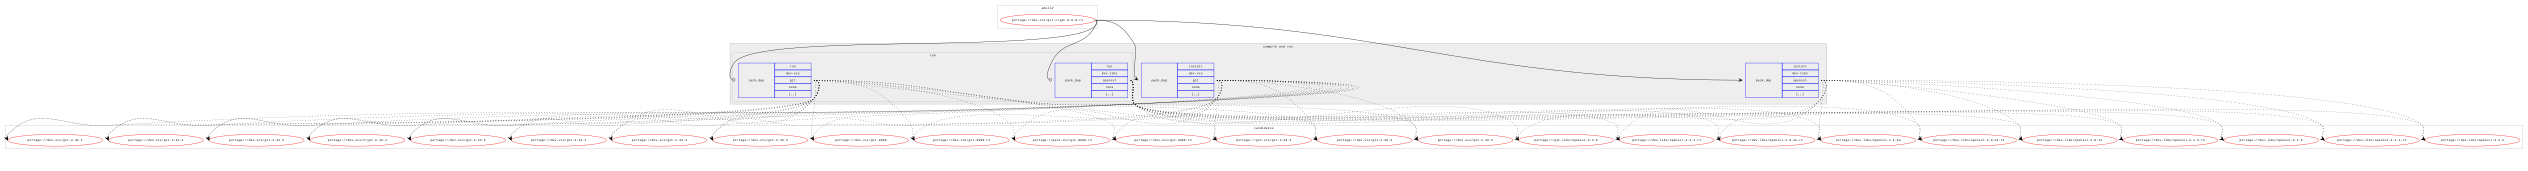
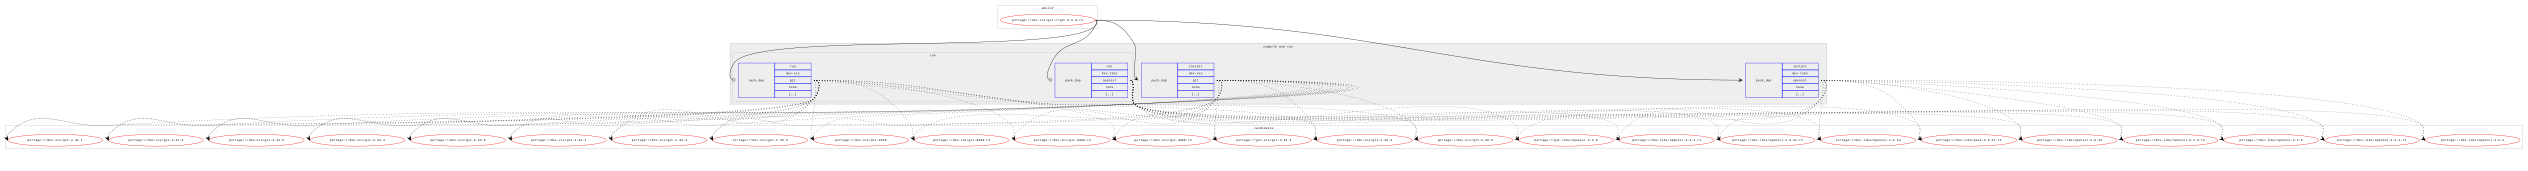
  digraph {
    compound=true
    concentrate=true
    fontname="Liberation Mono"
    fontsize=10
    newrank=true
    rankdir=TB
    ranksep=1.5
    node [color=red fontname="Liberation Mono" fontsize=10]
    edge [arrowhead=vee fontname="Liberation Mono" headport=w style=dotted tailport=e weight=100]
    n1 [label="portage://dev-vcs/git-crypt-0.6.0-r1" width=4]
    n2 [color=blue label=<<TABLE BORDER="0" CELLBORDER="1" CELLSPACING="0" CELLPADDING="4" WIDTH="220"><TR><TD ROWSPAN="6" CELLPADDING="30">pack_dep</TD></TR><TR><TD WIDTH="110">install</TD></TR><TR><TD>dev-libs</TD></TR><TR><TD>openssl</TD></TR><TR><TD>none</TD></TR><TR><TD>[,,]</TD></TR></TABLE>> shape=none]
    n3 [color=blue label=<<TABLE BORDER="0" CELLBORDER="1" CELLSPACING="0" CELLPADDING="4" WIDTH="220"><TR><TD ROWSPAN="6" CELLPADDING="30">pack_dep</TD></TR><TR><TD WIDTH="110">install</TD></TR><TR><TD>dev-vcs</TD></TR><TR><TD>git</TD></TR><TR><TD>none</TD></TR><TR><TD>[,,]</TD></TR></TABLE>> shape=none]
    n4 [color=blue label=<<TABLE BORDER="0" CELLBORDER="1" CELLSPACING="0" CELLPADDING="4" WIDTH="220"><TR><TD ROWSPAN="6" CELLPADDING="30">pack_dep</TD></TR><TR><TD WIDTH="110">run</TD></TR><TR><TD>dev-libs</TD></TR><TR><TD>openssl</TD></TR><TR><TD>none</TD></TR><TR><TD>[,,]</TD></TR></TABLE>> shape=none]
    n5 [color=blue label=<<TABLE BORDER="0" CELLBORDER="1" CELLSPACING="0" CELLPADDING="4" WIDTH="220"><TR><TD ROWSPAN="6" CELLPADDING="30">pack_dep</TD></TR><TR><TD WIDTH="110">run</TD></TR><TR><TD>dev-vcs</TD></TR><TR><TD>git</TD></TR><TR><TD>none</TD></TR><TR><TD>[,,]</TD></TR></TABLE>> shape=none]
    n6 [label="portage://dev-libs/openssl-3.3.1-r1" width=4]
    n7 [label="portage://git-libs/openssl-3.3.0" width=4]
    n8 [label="portage://dev-libs/openssl-3.2.2" width=4]
    n9 [label="portage://dev-libs/openssl-3.2.1-r2" width=4]
    n10 [label="portage://dev-libs/openssl-3.1.6" width=4]
    n11 [label="portage://dev-libs/openssl-3.1.5-r2" width=4]
    n12 [label="portage://dev-libs/openssl-3.0.14" width=4]
-   n13 [label="portage://dev-libs/openssl-3.0.13-r2" width=4]
+   n13 [label="portage://dev-libs/pack-3.0.13-r2" width=4]
    n14 [label="portage://dev-libs/openssl-1.1.1w" width=4]
    n15 [label="portage://dev-libs/openssl-1.0.2u-r1" width=4]
    n16 [label="portage://dev-vcs/git-9999-r3" width=4]
-   n17 [label="portage://pack-vcs/git-9999-r2" width=4]
+   n17 [label="portage://dev-vcs/git-9999-r2" width=4]
    n18 [label="portage://dev-vcs/git-9999-r1" width=4]
    n19 [label="portage://dev-vcs/git-9999" width=4]
    n20 [label="portage://dev-vcs/git-2.45.2" width=4]
    n21 [label="portage://dev-vcs/git-2.44.2" width=4]
    n22 [label="portage://dev-vcs/git-2.44.1" width=4]
    n23 [label="portage://dev-vcs/git-2.43.5" width=4]
-   n24 [label="portage://dev-vcs/crypt-2.43.4" width=4]
+   n24 [label="portage://dev-vcs/git-2.43.4" width=4]
    n25 [label="portage://dev-vcs/git-2.43.2" width=4]
    n26 [label="portage://dev-vcs/git-2.41.2" width=4]
    n27 [label="portage://dev-vcs/git-2.41.1" width=4]
    n28 [label="portage://dev-vcs/git-2.39.5" width=4]
    n29 [label="portage://dev-vcs/git-2.39.4" width=4]
    n30 [label="portage://git-vcs/git-2.39.3" width=4]
    subgraph cluster_1 {
      color=gray
      label=<<i>ebuild</i>>
      n1
    }
    subgraph cluster_2 {
      color=gray
      label=<<i>dependencies</i>>
      subgraph cluster_3 {
        color=gray
        fillcolor="#eeeeee"
        label=<<i>compile</i>>
        style=filled
        subgraph sub_4 {
          color=gray
          fillcolor="#eeeeee"
          label=<<i>compile</i>>
          style=filled
          n2
        }
        subgraph sub_5 {
          color=gray
          fillcolor="#eeeeee"
          label=<<i>compile</i>>
          style=filled
          n3
        }
      }
      subgraph cluster_6 {
        color=gray
        fillcolor="#eeeeee"
        label=<<i>compile and run</i>>
        style=filled
      }
      subgraph cluster_7 {
        color=gray
        fillcolor="#eeeeee"
        label=<<i>run</i>>
        style=filled
        subgraph sub_8 {
          color=gray
          fillcolor="#eeeeee"
          label=<<i>run</i>>
          style=filled
          n4
        }
        subgraph sub_9 {
          color=gray
          fillcolor="#eeeeee"
          label=<<i>run</i>>
          style=filled
          n5
        }
      }
    }
    subgraph cluster_10 {
      color=gray
      label=<<i>candidates</i>>
      rank=same
      subgraph sub_11 {
        color=black
        label=<<i>candidates</i>>
        nodesep=1
        rank=same
        n6
        n7
        n8
        n9
        n10
        n11
        n12
        n13
        n14
        n15
      }
      subgraph sub_12 {
        color=black
        label=<<i>candidates</i>>
        nodesep=1
        rank=same
        n16
        n17
        n18
        n19
        n20
        n21
        n22
        n23
        n24
        n25
        n26
        n27
        n28
        n29
        n30
      }
      subgraph sub_13 {
        color=black
        label=<<i>candidates</i>>
        nodesep=1
        rank=same
        n6
        n7
        n8
        n9
        n10
        n11
        n12
        n13
        n14
        n15
      }
      subgraph sub_14 {
        color=black
        label=<<i>candidates</i>>
        nodesep=1
        rank=same
        n16
        n17
        n18
        n19
        n20
        n21
        n22
        n23
        n24
        n25
        n26
        n27
        n28
        n29
        n30
      }
    }
    n1 -> n2 [style=solid weight=20]
    n1 -> n3 [style=solid weight=20]
    n1 -> n4 [arrowhead=odot style=solid weight=20]
    n1 -> n5 [arrowhead=odot style=solid weight=20]
    n2 -> n6
    n2 -> n7
    n2 -> n8
    n2 -> n9
    n2 -> n10
    n2 -> n11
    n2 -> n12
    n2 -> n13
    n2 -> n14
    n2 -> n15
    n3 -> n16
    n3 -> n17
    n3 -> n18
    n3 -> n19
    n3 -> n20
    n3 -> n21
    n3 -> n22
    n3 -> n23
    n3 -> n24
    n3 -> n25
    n3 -> n26
    n3 -> n27
    n3 -> n28
    n3 -> n29
    n3 -> n30
    n4 -> n6
    n4 -> n7
    n4 -> n8
    n4 -> n9
    n4 -> n10
    n4 -> n11
    n4 -> n12
    n4 -> n13
    n4 -> n14
    n4 -> n15
    n5 -> n16
    n5 -> n17
    n5 -> n18
    n5 -> n19
    n5 -> n20
    n5 -> n21
    n5 -> n22
    n5 -> n23
    n5 -> n24
    n5 -> n25
    n5 -> n26
    n5 -> n27
    n5 -> n28
    n5 -> n29
    n5 -> n30
  }
